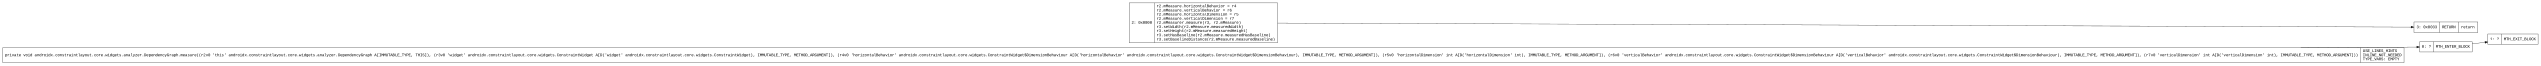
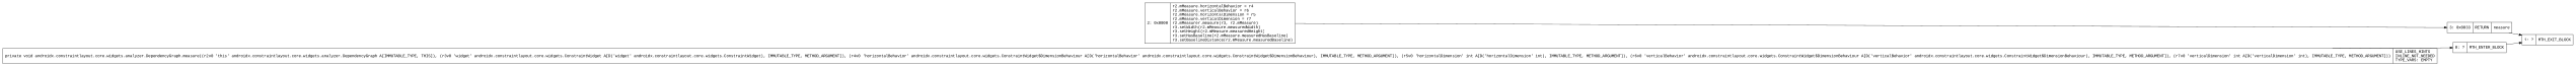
  digraph {
    fontname="Liberation Mono"
    rankdir=LR
    node [fontname="Liberation Mono" shape=record]
    edge [fontname="Liberation Mono"]
    n1 [label="{0\:\ ?|MTH_ENTER_BLOCK\l}"]
    n2 [label="{1\:\ ?|MTH_EXIT_BLOCK\l}"]
    n3 [label="{2\:\ 0x0000|r2.mMeasure.horizontalBehavior = r4\lr2.mMeasure.verticalBehavior = r6\lr2.mMeasure.horizontalDimension = r5\lr2.mMeasure.verticalDimension = r7\lr2.mMeasurer.measure(r3, r2.mMeasure)\lr3.setWidth(r2.mMeasure.measuredWidth)\lr3.setHeight(r2.mMeasure.measuredHeight)\lr3.setHasBaseline(r2.mMeasure.measuredHasBaseline)\lr3.setBaselineDistance(r2.mMeasure.measuredBaseline)\l}"]
-   n4 [label="{3\:\ 0x0033|RETURN\l|return\l}"]
+   n4 [label="{3\:\ 0x0033|RETURN\l|measure\l}"]
    n5 [label="{private void androidx.constraintlayout.core.widgets.analyzer.DependencyGraph.measure((r2v0 'this' androidx.constraintlayout.core.widgets.analyzer.DependencyGraph A[IMMUTABLE_TYPE, THIS]), (r3v0 'widget' androidx.constraintlayout.core.widgets.ConstraintWidget A[D('widget' androidx.constraintlayout.core.widgets.ConstraintWidget), IMMUTABLE_TYPE, METHOD_ARGUMENT]), (r4v0 'horizontalBehavior' androidx.constraintlayout.core.widgets.ConstraintWidget$DimensionBehaviour A[D('horizontalBehavior' androidx.constraintlayout.core.widgets.ConstraintWidget$DimensionBehaviour), IMMUTABLE_TYPE, METHOD_ARGUMENT]), (r5v0 'horizontalDimension' int A[D('horizontalDimension' int), IMMUTABLE_TYPE, METHOD_ARGUMENT]), (r6v0 'verticalBehavior' androidx.constraintlayout.core.widgets.ConstraintWidget$DimensionBehaviour A[D('verticalBehavior' androidx.constraintlayout.core.widgets.ConstraintWidget$DimensionBehaviour), IMMUTABLE_TYPE, METHOD_ARGUMENT]), (r7v0 'verticalDimension' int A[D('verticalDimension' int), IMMUTABLE_TYPE, METHOD_ARGUMENT]))  | USE_LINES_HINTS\lINLINE_NOT_NEEDED\lTYPE_VARS: EMPTY\l}"]
    n1 -> n2
    n3 -> n4
+   n4 -> n2
    n5 -> n1
  }
